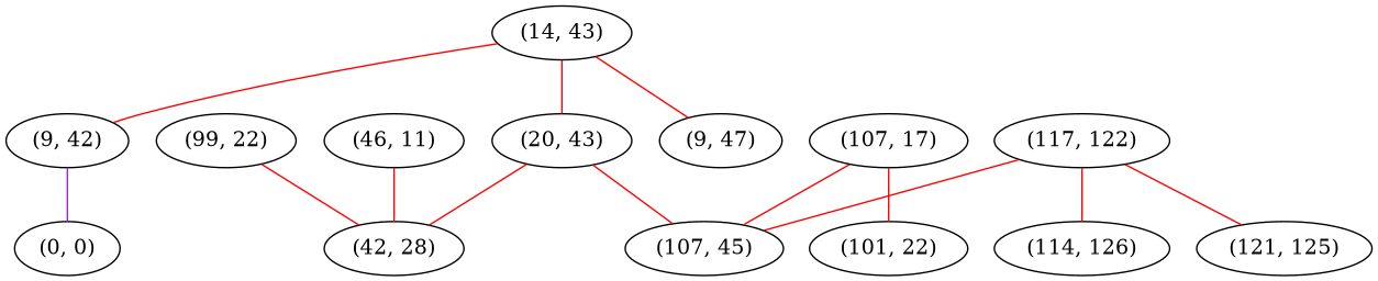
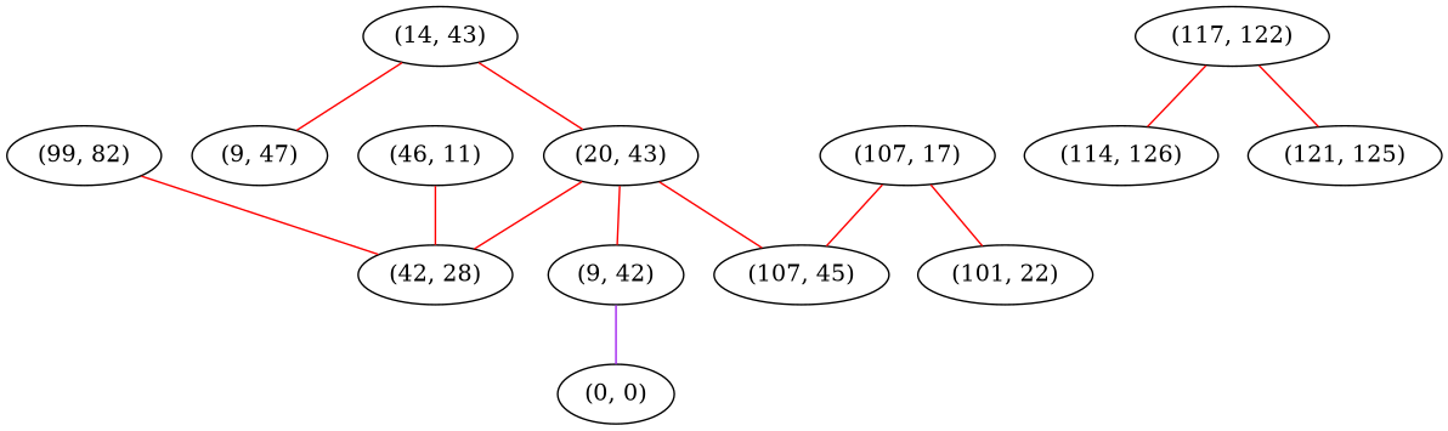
  graph {
    edge [color=red weight=1]
    "(14, 43)"
    "(9, 47)"
    n3 [label="(9, 42)"]
    "(20, 43)"
    "(0, 0)"
    "(42, 28)"
    "(107, 45)"
    "(46, 11)"
    n9 [label="(101, 22)"]
    "(107, 17)"
    "(117, 122)"
    "(114, 126)"
    "(121, 125)"
-   "(99, 22)"
+   "(99, 22)" [label="(99, 82)"]
    "(14, 43)" -- "(9, 47)"
-   "(14, 43)" -- n3
+   "(20, 43)" -- n3
    "(14, 43)" -- "(20, 43)"
    n3 -- "(0, 0)" [color=purple weight=4]
    "(20, 43)" -- "(42, 28)"
    "(20, 43)" -- "(107, 45)"
    "(46, 11)" -- "(42, 28)"
    "(107, 17)" -- "(107, 45)"
    "(107, 17)" -- n9
-   "(117, 122)" -- "(107, 45)"
    "(117, 122)" -- "(114, 126)"
    "(117, 122)" -- "(121, 125)"
    "(99, 22)" -- "(42, 28)"
  }
